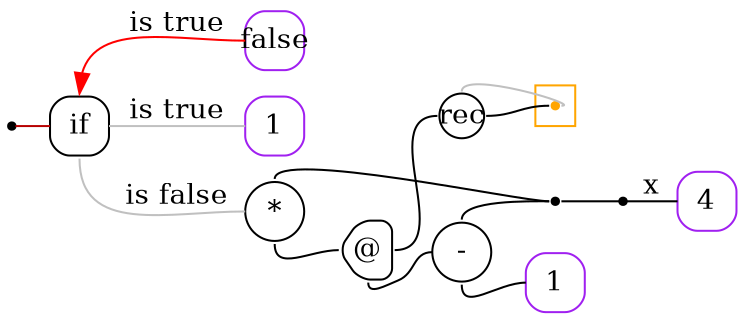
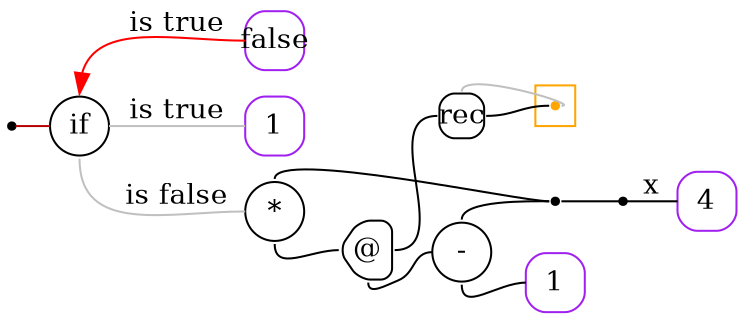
  digraph {
    labeldistance=0
    nodesep=.175
    rankdir=LR
    ranksep=.175
    node [color="#000000" fixedsize=true orientation=90 shape=point style=rounded]
    edge [arrowhead=none arrowtail=none headport=w tailport=e]
    ndcluster_nd72 [color=orange style=""]
    nd1 [color="" orientation="" style=""]
-   n3 [height=.4 label=if shape=square width=.4 orientation=""]
+   n3 [height=.4 label=if shape=circle width=.4 orientation=""]
    n4 [color=purple height=.4 label=1 shape=square width=.4]
    n5 [height=.4 label="*" shape=circle width=.4 orientation=""]
    n6 [color=purple height=.4 label=false shape=square width=.4]
-   n7 [height=.3 label=rec shape=circle width=.3 orientation=""]
+   n7 [height=.3 label=rec shape=square width=.3 orientation=""]
    n8 [color=purple height=.4 label=4 shape=square width=.4]
    n9 [height=.4 label="@" shape=house width=.4]
    n10 [label=" " color=""]
    n11 [height=.4 label="-" shape=circle width=.4 orientation=""]
    n12 [label=" " color=""]
    n13 [color=purple height=.4 label=1 shape=square width=.4]
    subgraph cluster_1 {
      color=orange
      style=fill
      ndcluster_nd72
    }
    nd1 -> n3 [color="#b70000"]
    n3 -> n4 [color=grey label="is true"]
    n3 -> n5 [color=grey label="is false" tailport=s]
    n3 -> n6 [arrowtail=normal color=red dir=back label="is true" tailport=n]
    n5 -> n9 [tailport=s]
    n5 -> n10 [tailport=n]
    n7 -> ndcluster_nd72 [color=grey dir=back headport=e tailport=n]
    n7 -> ndcluster_nd72
    n9 -> n7 [color=black]
    n9 -> n11 [tailport=s]
    n10 -> n12
    n11 -> n10 [tailport=n]
    n11 -> n13 [tailport=s]
    n12 -> n8 [label=x]
  }
